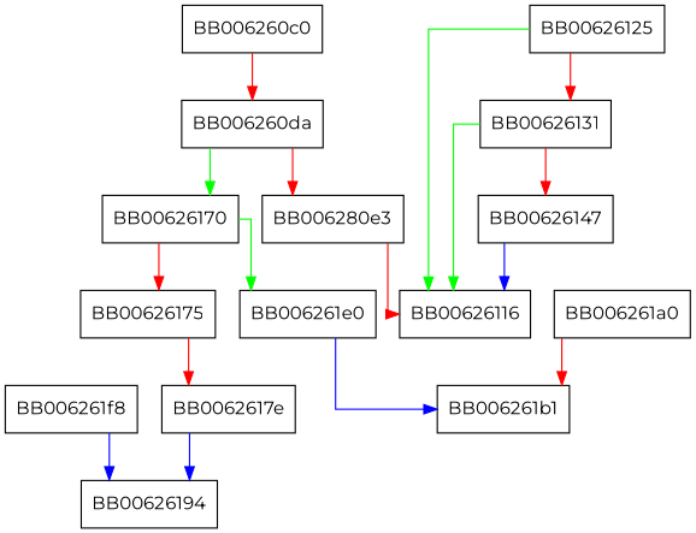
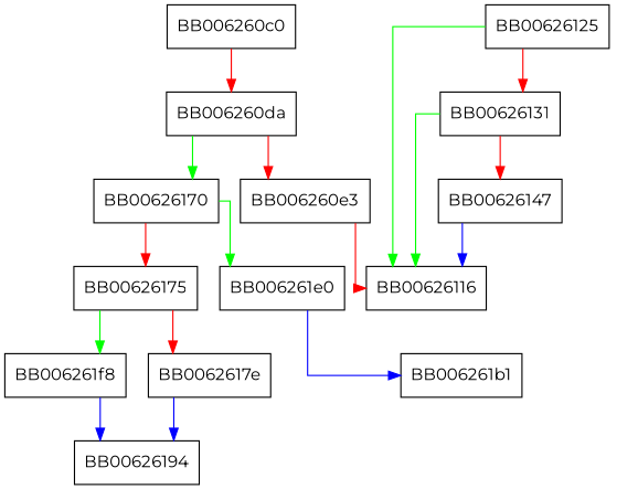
  digraph {
    fontname=Montserrat
    splines=ortho
    node [fontname=Montserrat shape=box]
    edge [color=red fontname=Montserrat]
    BB006260c0
    BB006260da
    BB00626170
-   BB006260e3 [label=BB006280e3]
-   BB006261a0
+   BB006260e3
    BB006261b1
    BB00626125
    BB00626116
    BB00626131
    BB006261e0
    BB00626175
    BB006261f8
    BB0062617e
    BB00626147
    BB00626194
    BB006260c0 -> BB006260da
    BB006260da -> BB00626170 [color=green]
    BB006260da -> BB006260e3
    BB00626170 -> BB006261e0 [color=green]
    BB00626170 -> BB00626175
    BB006260e3 -> BB00626116
-   BB006261a0 -> BB006261b1
    BB00626125 -> BB00626116 [color=green]
    BB00626125 -> BB00626131
    BB00626131 -> BB00626116 [color=green]
    BB00626131 -> BB00626147
    BB006261e0 -> BB006261b1 [color=blue]
+   BB00626175 -> BB006261f8 [color=green]
    BB00626175 -> BB0062617e
    BB006261f8 -> BB00626194 [color=blue]
    BB0062617e -> BB00626194 [color=blue]
    BB00626147 -> BB00626116 [color=blue]
  }
